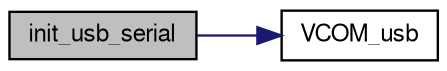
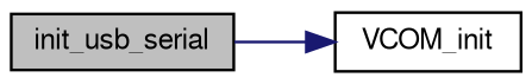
  digraph {
    rankdir=LR
    node [color=black fontname=FreeSans fontsize=10 shape=record style=filled]
    n1 [fillcolor=grey75 fontcolor=black height=0.2 label=init_usb_serial width=0.4]
-   n2 [fillcolor=white height=0.2 label=VCOM_usb width=0.4]
+   n2 [fillcolor=white height=0.2 label=VCOM_init width=0.4]
    n1 -> n2 [color=midnightblue fontname=FreeSans fontsize=10 labelfontname=FreeSans labelfontsize=10 style=solid]
  }
